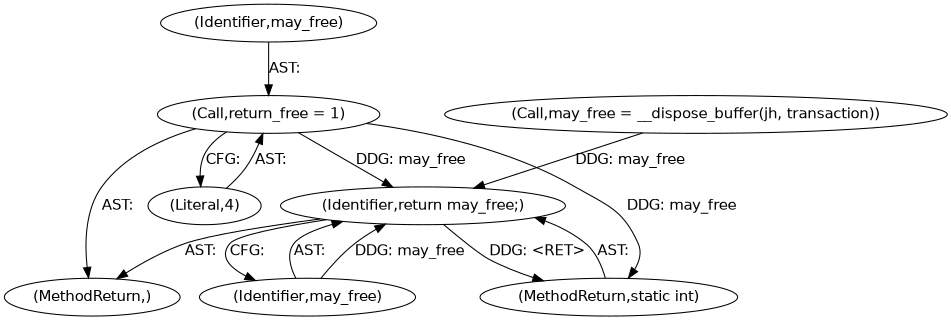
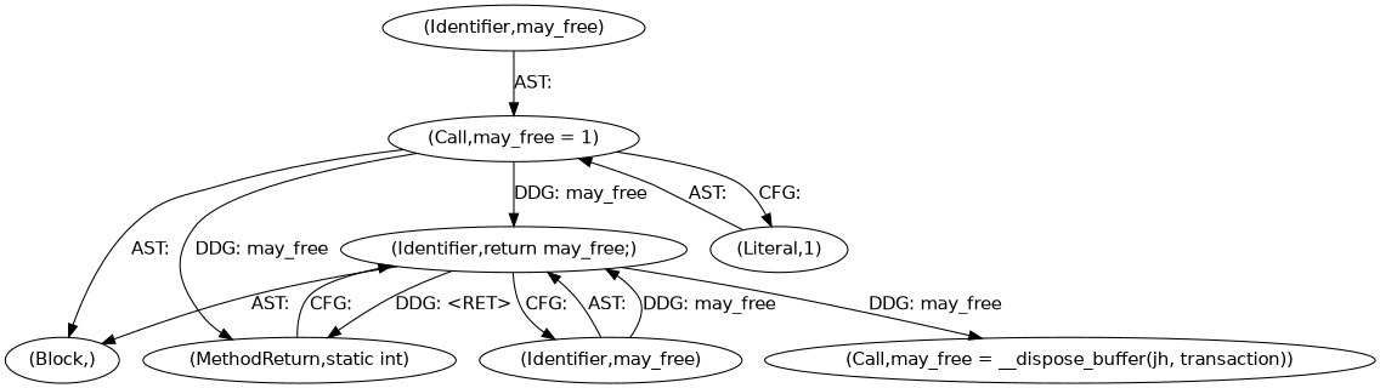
  digraph {
    fontname="DejaVu Sans"
    node [fontname="DejaVu Sans"]
    edge [fontname="DejaVu Sans"]
-   n1 [label="(Call,return_free = 1)"]
+   n1 [label="(Call,may_free = 1)"]
    n2 [label="(Identifier,return may_free;)"]
-   n3 [label="(MethodReturn,)"]
+   n3 [label="(Block,)"]
    n4 [label="(MethodReturn,static int)"]
-   n5 [label="(Literal,4)"]
+   n5 [label="(Literal,1)"]
    n6 [label="(Identifier,may_free)"]
    n7 [label="(Identifier,may_free)"]
    n8 [label="(Call,may_free = __dispose_buffer(jh, transaction))"]
    n1 -> n2 [label="DDG: may_free"]
    n1 -> n3 [label="AST: "]
    n1 -> n4 [label="DDG: may_free"]
    n1 -> n5 [label="CFG: "]
    n2 -> n3 [label="AST: "]
    n2 -> n4 [label="DDG: <RET>"]
    n2 -> n6 [label="CFG: "]
-   n4 -> n2 [label="AST: "]
+   n4 -> n2 [label="CFG: "]
    n5 -> n1 [label="AST: "]
    n6 -> n2 [label="AST: "]
    n6 -> n2 [label="DDG: may_free"]
    n7 -> n1 [label="AST: "]
-   n8 -> n2 [label="DDG: may_free"]
+   n2 -> n8 [label="DDG: may_free"]
  }
